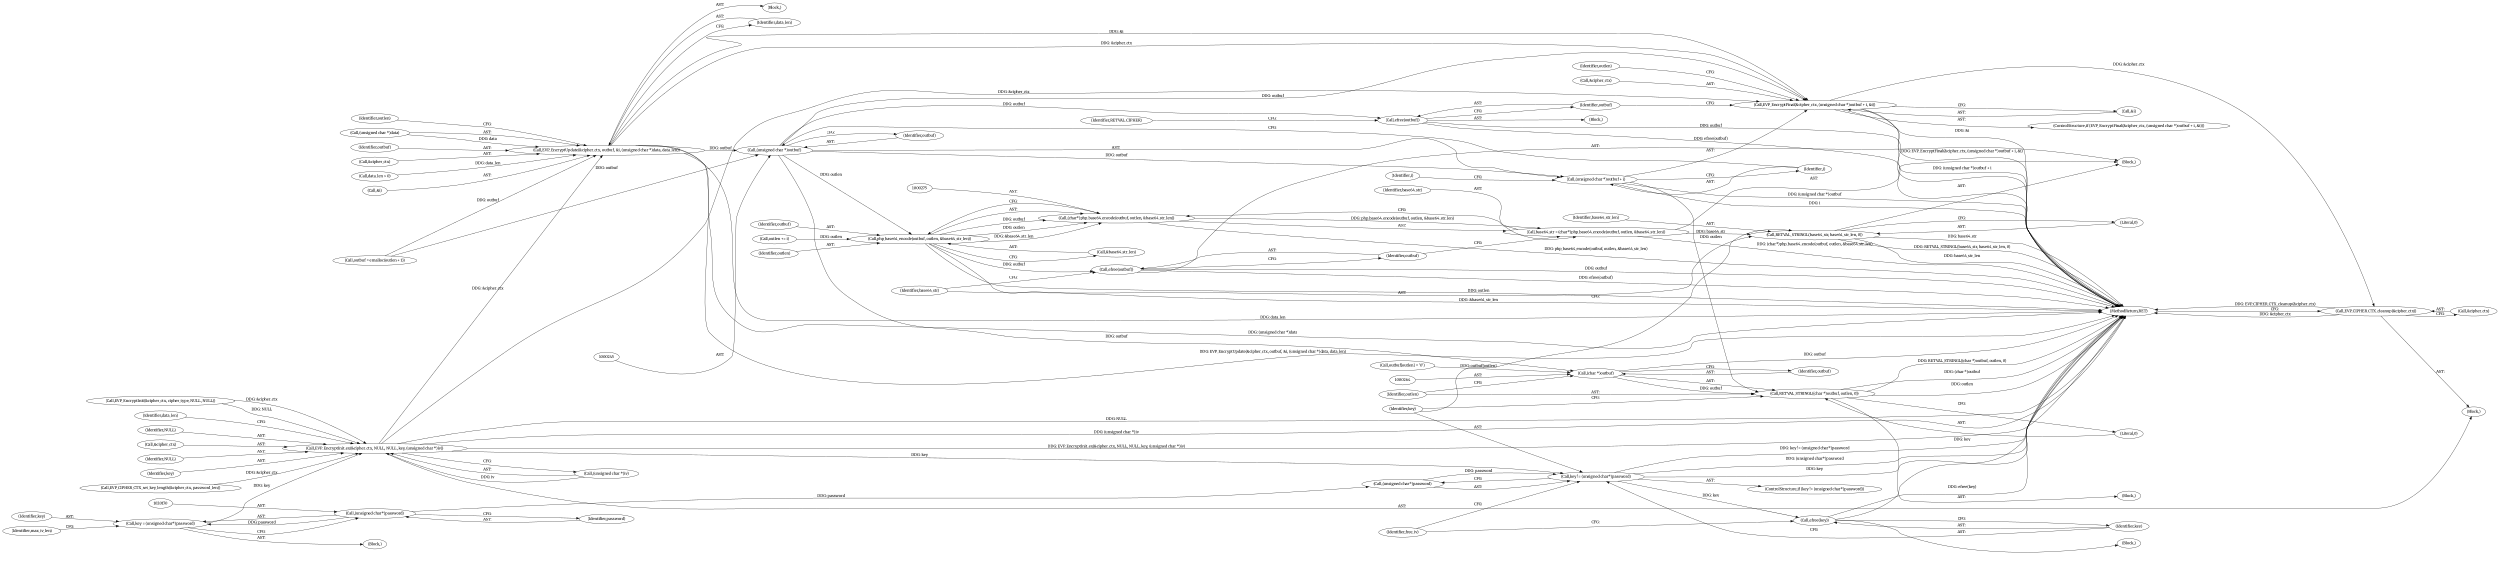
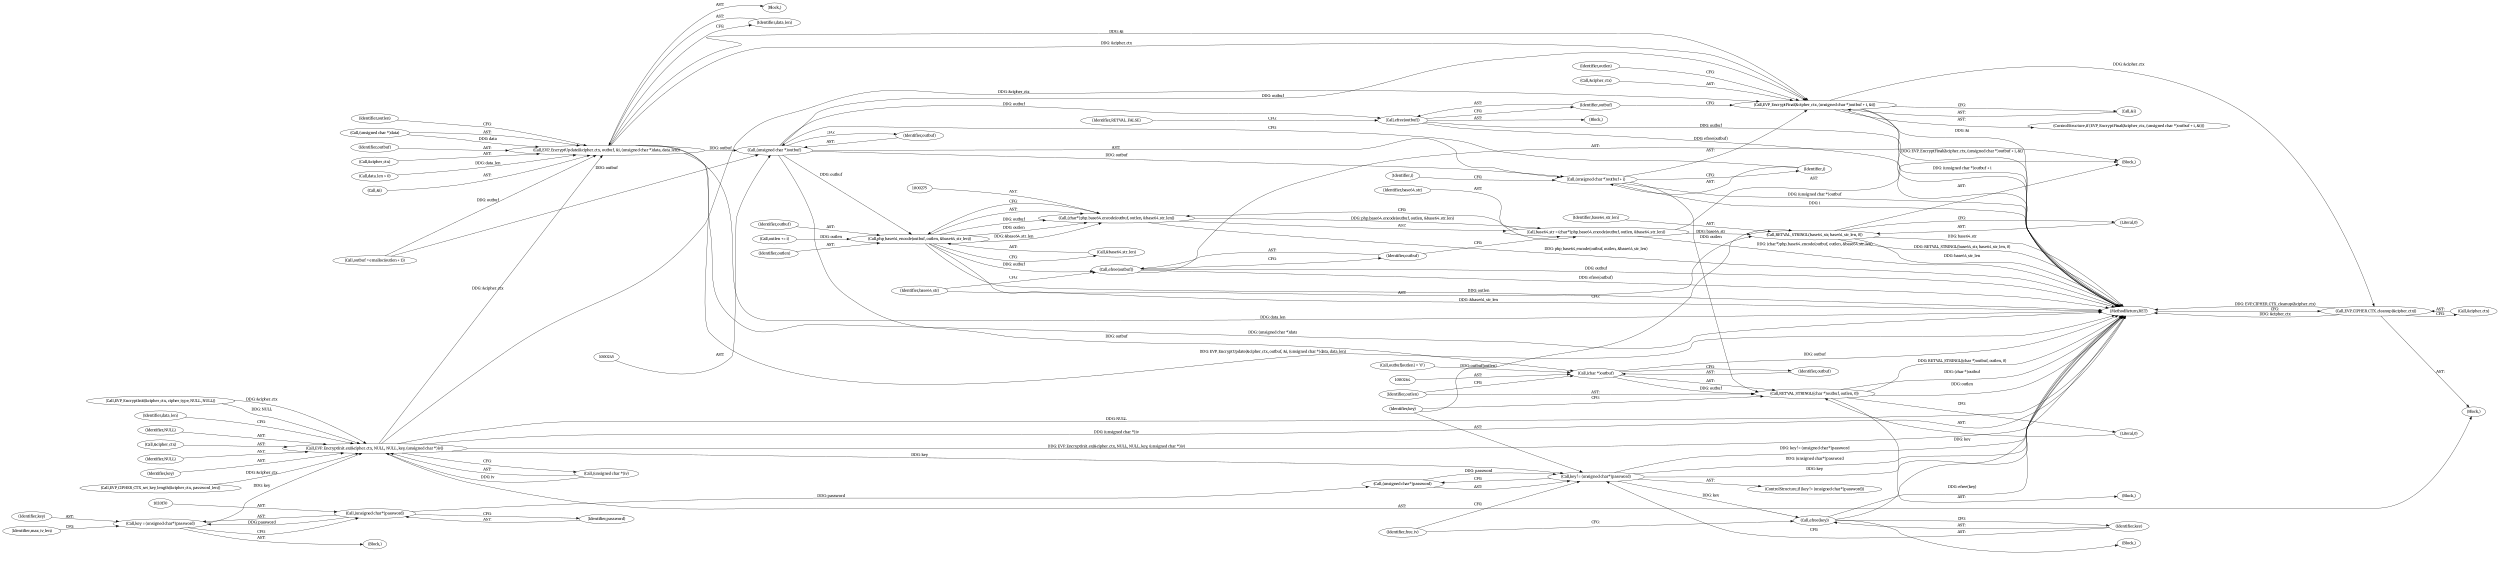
  digraph {
    fontname=Merriweather
    rankdir=LR
    node [fontname=Merriweather]
    edge [fontname=Merriweather]
    n1 [label="(Call,key = (unsigned char*)password)"]
    n2 [label="(Call,(unsigned char*)password)"]
    n3 [label="(Call,EVP_EncryptInit_ex(&cipher_ctx, NULL, NULL, key, (unsigned char *)iv))"]
    n4 [label="(Block,)"]
    n5 [label="(Call,(unsigned char*)password)"]
    n6 [label="(Identifier,password)"]
    n7 [label="(Call,EVP_EncryptUpdate(&cipher_ctx, outbuf, &i, (unsigned char *)data, data_len))"]
    n8 [label="(Call,EVP_EncryptFinal(&cipher_ctx, (unsigned char *)outbuf + i, &i))"]
    n9 [label="(Call,key != (unsigned char*)password)"]
    n10 [label="(MethodReturn,RET)"]
    n11 [label="(Block,)"]
    n12 [label="(Call,(unsigned char *)iv)"]
    n13 [label="(Call,(unsigned char *)outbuf)"]
    n14 [label="(Block,)"]
    n15 [label="(Identifier,data_len)"]
    n16 [label="(Call,EVP_CIPHER_CTX_cleanup(&cipher_ctx))"]
    n17 [label="(Call,&i)"]
    n18 [label="(ControlStructure,if (EVP_EncryptFinal(&cipher_ctx, (unsigned char *)outbuf + i, &i)))"]
    n19 [label="(Call,efree(key))"]
    n20 [label="(ControlStructure,if (key != (unsigned char*)password))"]
    n21 [label="(Call,(unsigned char *)outbuf + i)"]
    n22 [label="(Call,(char *)outbuf)"]
    n23 [label="(Call,php_base64_encode(outbuf, outlen, &base64_str_len))"]
    n24 [label="(Call,efree(outbuf))"]
    n25 [label="(Identifier,outbuf)"]
    n26 [label="(Call,&cipher_ctx)"]
    n27 [label="(Identifier,i)"]
    n28 [label="(Call,RETVAL_STRINGL((char *)outbuf, outlen, 0))"]
    n29 [label="(Identifier,outbuf)"]
    n30 [label="(Call,(char*)php_base64_encode(outbuf, outlen, &base64_str_len))"]
    n31 [label="(Call,efree(outbuf))"]
    n32 [label="(Call,&base64_str_len)"]
    n33 [label="(Identifier,outbuf)"]
    n34 [label="(Block,)"]
    n35 [label="(Literal,0)"]
    n36 [label="(Block,)"]
    n37 [label="(Call,base64_str = (char*)php_base64_encode(outbuf, outlen, &base64_str_len))"]
    n38 [label="(Block,)"]
    n39 [label="(Identifier,outbuf)"]
    n40 [label="(Call,RETVAL_STRINGL(base64_str, base64_str_len, 0))"]
    n41 [label="(Literal,0)"]
    n42 [label="(Block,)"]
    n43 [label="(Identifier,key)"]
    n44 [label="(Identifier,base64_str_len)"]
    n45 [label="(Identifier,outlen)"]
    n46 [label="(Call,EVP_EncryptInit(&cipher_ctx, cipher_type, NULL, NULL))"]
    n47 [label="(Call,outbuf = emalloc(outlen + 1))"]
    n48 [label="(Call,outbuf[outlen] = '\0')"]
    n49 [label="(Call,(unsigned char *)data)"]
    n50 [label="(Identifier,base64_str)"]
    n51 [label="(Identifier,key)"]
    n52 [label="(Identifier,data_len)"]
    n53 [label="(Identifier,outlen)"]
    n54 [label="(Identifier,NULL)"]
    n55 [label="(Call,data_len > 0)"]
    n56 [label="(Identifier,i)"]
    n57 [label="(Identifier,base64_str)"]
-   n58 [label="(Identifier,RETVAL_CIPHER)"]
+   n58 [label="(Identifier,RETVAL_FALSE)"]
    n59 [label="(Call,&cipher_ctx)"]
    n60 [label="(Identifier,outbuf)"]
    n61 [label="(Call,outlen += i)"]
    n62 [label="(Identifier,NULL)"]
    n63 [label="(Call,&i)"]
    n64 [label="(Identifier,outlen)"]
    n65 [label="(Identifier,key)"]
    n66 [label="(Identifier,outbuf)"]
    n67 [label="(Identifier,outlen)"]
    n68 [label="(Identifier,key)"]
    n69 [label="(Call,&cipher_ctx)"]
    n70 [label="(Identifier,max_iv_len)"]
    n71 [label="(Call,EVP_CIPHER_CTX_set_key_length(&cipher_ctx, password_len))"]
    n72 [label="(Identifier,free_iv)"]
    n73 [label="(Call,&cipher_ctx)"]
    n74 [label=1020170]
    1000245
    1000264
    1000275
    n1 -> n2 [label="CFG: "]
    n1 -> n3 [label="DDG: key"]
    n1 -> n4 [label="AST: "]
    n2 -> n1 [label="AST: "]
    n2 -> n1 [label="DDG: password"]
    n2 -> n5 [label="DDG: password"]
    n2 -> n6 [label="CFG: "]
    n3 -> n7 [label="DDG: &cipher_ctx"]
    n3 -> n8 [label="DDG: &cipher_ctx"]
    n3 -> n9 [label="DDG: key"]
    n3 -> n10 [label="DDG: NULL"]
    n3 -> n10 [label="DDG: (unsigned char *)iv"]
    n3 -> n10 [label="DDG: EVP_EncryptInit_ex(&cipher_ctx, NULL, NULL, key, (unsigned char *)iv)"]
    n3 -> n11 [label="AST: "]
    n3 -> n12 [label="CFG: "]
    n5 -> n9 [label="AST: "]
    n5 -> n9 [label="DDG: password"]
    n6 -> n2 [label="AST: "]
    n7 -> n8 [label="DDG: &cipher_ctx"]
    n7 -> n8 [label="DDG: &i"]
    n7 -> n10 [label="DDG: data_len"]
    n7 -> n10 [label="DDG: EVP_EncryptUpdate(&cipher_ctx, outbuf, &i, (unsigned char *)data, data_len)"]
    n7 -> n10 [label="DDG: (unsigned char *)data"]
    n7 -> n13 [label="DDG: outbuf"]
    n7 -> n14 [label="AST: "]
    n7 -> n15 [label="CFG: "]
    n8 -> n10 [label="DDG: &i"]
    n8 -> n10 [label="DDG: EVP_EncryptFinal(&cipher_ctx, (unsigned char *)outbuf + i, &i)"]
    n8 -> n10 [label="DDG: (unsigned char *)outbuf + i"]
    n8 -> n16 [label="DDG: &cipher_ctx"]
    n8 -> n17 [label="CFG: "]
    n8 -> n18 [label="AST: "]
    n9 -> n5 [label="CFG: "]
    n9 -> n10 [label="DDG: key"]
    n9 -> n10 [label="DDG: key != (unsigned char*)password"]
    n9 -> n10 [label="DDG: (unsigned char*)password"]
    n9 -> n19 [label="DDG: key"]
    n9 -> n20 [label="AST: "]
    n10 -> n16 [label="CFG: "]
    n12 -> n3 [label="AST: "]
    n12 -> n3 [label="DDG: iv"]
    n13 -> n8 [label="DDG: outbuf"]
    n13 -> n21 [label="AST: "]
    n13 -> n21 [label="DDG: outbuf"]
    n13 -> n22 [label="DDG: outbuf"]
-   n13 -> n23 [label="DDG: outlen"]
+   n13 -> n23 [label="DDG: outbuf"]
    n13 -> n24 [label="DDG: outbuf"]
    n13 -> n25 [label="CFG: "]
    n15 -> n7 [label="AST: "]
    n16 -> n10 [label="DDG: &cipher_ctx"]
    n16 -> n10 [label="DDG: EVP_CIPHER_CTX_cleanup(&cipher_ctx)"]
    n16 -> n11 [label="AST: "]
    n16 -> n26 [label="CFG: "]
    n17 -> n8 [label="AST: "]
    n19 -> n10 [label="DDG: efree(key)"]
    n19 -> n10 [label="DDG: key"]
    n19 -> n42 [label="AST: "]
    n19 -> n43 [label="CFG: "]
    n21 -> n8 [label="AST: "]
    n21 -> n10 [label="DDG: (unsigned char *)outbuf"]
    n21 -> n10 [label="DDG: i"]
    n21 -> n27 [label="CFG: "]
    n21 -> n28 [label="DDG: outlen"]
    n22 -> n10 [label="DDG: outbuf"]
    n22 -> n28 [label="AST: "]
    n22 -> n28 [label="DDG: outbuf"]
    n22 -> n29 [label="CFG: "]
    n23 -> n10 [label="DDG: outlen"]
    n23 -> n10 [label="DDG: &base64_str_len"]
    n23 -> n30 [label="AST: "]
    n23 -> n30 [label="DDG: outbuf"]
    n23 -> n30 [label="DDG: outlen"]
    n23 -> n30 [label="DDG: &base64_str_len"]
    n23 -> n31 [label="DDG: outbuf"]
    n23 -> n32 [label="CFG: "]
    n24 -> n10 [label="DDG: outbuf"]
    n24 -> n10 [label="DDG: efree(outbuf)"]
    n24 -> n33 [label="CFG: "]
    n24 -> n34 [label="AST: "]
    n25 -> n13 [label="AST: "]
    n26 -> n16 [label="AST: "]
    n27 -> n13 [label="CFG: "]
    n27 -> n21 [label="AST: "]
    n28 -> n10 [label="DDG: (char *)outbuf"]
    n28 -> n10 [label="DDG: outlen"]
    n28 -> n10 [label="DDG: RETVAL_STRINGL((char *)outbuf, outlen, 0)"]
    n28 -> n35 [label="CFG: "]
    n28 -> n36 [label="AST: "]
    n29 -> n22 [label="AST: "]
    n30 -> n10 [label="DDG: php_base64_encode(outbuf, outlen, &base64_str_len)"]
    n30 -> n23 [label="CFG: "]
    n30 -> n37 [label="AST: "]
    n30 -> n37 [label="DDG: php_base64_encode(outbuf, outlen, &base64_str_len)"]
    n31 -> n10 [label="DDG: outbuf"]
    n31 -> n10 [label="DDG: efree(outbuf)"]
    n31 -> n38 [label="AST: "]
    n31 -> n39 [label="CFG: "]
    n32 -> n23 [label="AST: "]
    n33 -> n8 [label="CFG: "]
    n33 -> n24 [label="AST: "]
    n35 -> n28 [label="AST: "]
    n37 -> n10 [label="DDG: (char*)php_base64_encode(outbuf, outlen, &base64_str_len)"]
    n37 -> n30 [label="CFG: "]
    n37 -> n38 [label="AST: "]
    n37 -> n40 [label="DDG: base64_str"]
    n39 -> n31 [label="AST: "]
    n39 -> n37 [label="CFG: "]
    n40 -> n10 [label="DDG: base64_str_len"]
    n40 -> n10 [label="DDG: base64_str"]
    n40 -> n10 [label="DDG: RETVAL_STRINGL(base64_str, base64_str_len, 0)"]
    n40 -> n38 [label="AST: "]
    n40 -> n41 [label="CFG: "]
    n41 -> n40 [label="AST: "]
    n43 -> n9 [label="CFG: "]
    n43 -> n19 [label="AST: "]
    n44 -> n40 [label="AST: "]
    n45 -> n23 [label="AST: "]
    n46 -> n3 [label="DDG: &cipher_ctx"]
    n46 -> n3 [label="DDG: NULL"]
    n47 -> n7 [label="DDG: outbuf"]
    n47 -> n13 [label="DDG: outbuf"]
    n48 -> n22 [label="DDG: outbuf[outlen]"]
    n49 -> n7 [label="AST: "]
    n49 -> n7 [label="DDG: data"]
    n50 -> n37 [label="AST: "]
    n51 -> n9 [label="AST: "]
    n51 -> n28 [label="CFG: "]
    n51 -> n40 [label="CFG: "]
    n52 -> n3 [label="CFG: "]
    n53 -> n8 [label="CFG: "]
    n54 -> n3 [label="AST: "]
    n55 -> n7 [label="DDG: data_len"]
    n56 -> n21 [label="CFG: "]
    n57 -> n31 [label="CFG: "]
    n57 -> n40 [label="AST: "]
    n58 -> n24 [label="CFG: "]
    n59 -> n3 [label="AST: "]
    n60 -> n23 [label="AST: "]
    n61 -> n23 [label="DDG: outlen"]
    n62 -> n3 [label="AST: "]
    n63 -> n7 [label="AST: "]
    n64 -> n7 [label="CFG: "]
    n65 -> n3 [label="AST: "]
    n66 -> n7 [label="AST: "]
    n67 -> n22 [label="CFG: "]
    n67 -> n28 [label="AST: "]
    n68 -> n1 [label="AST: "]
    n69 -> n8 [label="AST: "]
    n70 -> n1 [label="CFG: "]
    n71 -> n3 [label="DDG: &cipher_ctx"]
    n72 -> n9 [label="CFG: "]
    n72 -> n19 [label="CFG: "]
    n73 -> n7 [label="AST: "]
    n74 -> n2 [label="AST: "]
    1000245 -> n13 [label="AST: "]
    1000264 -> n22 [label="AST: "]
    1000275 -> n30 [label="AST: "]
  }
